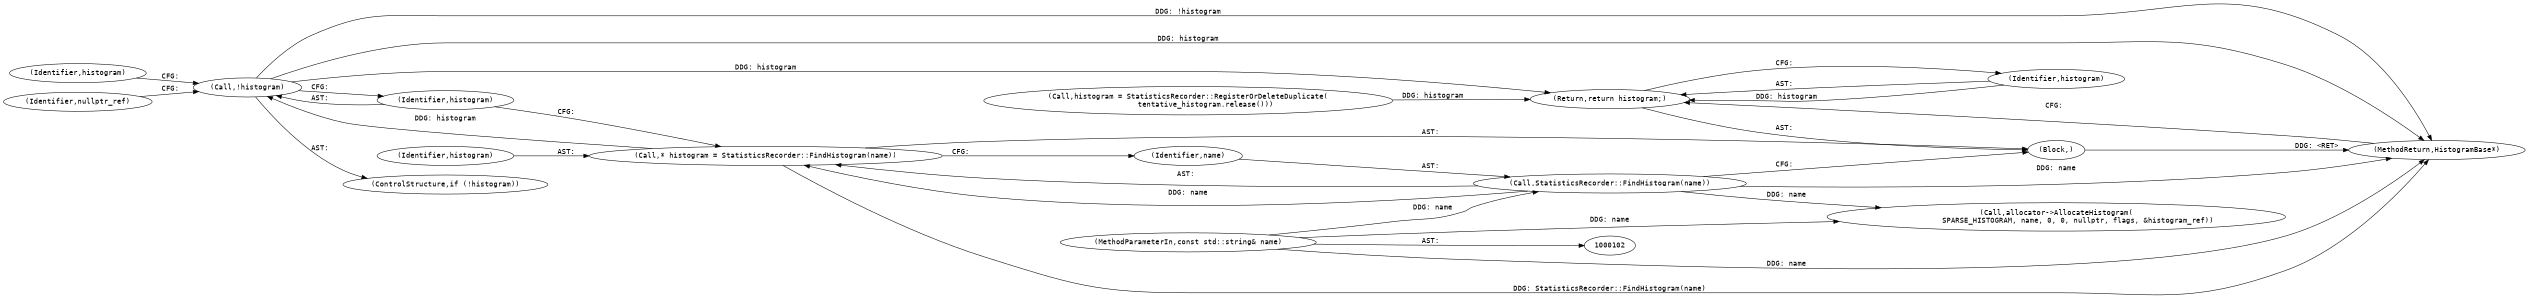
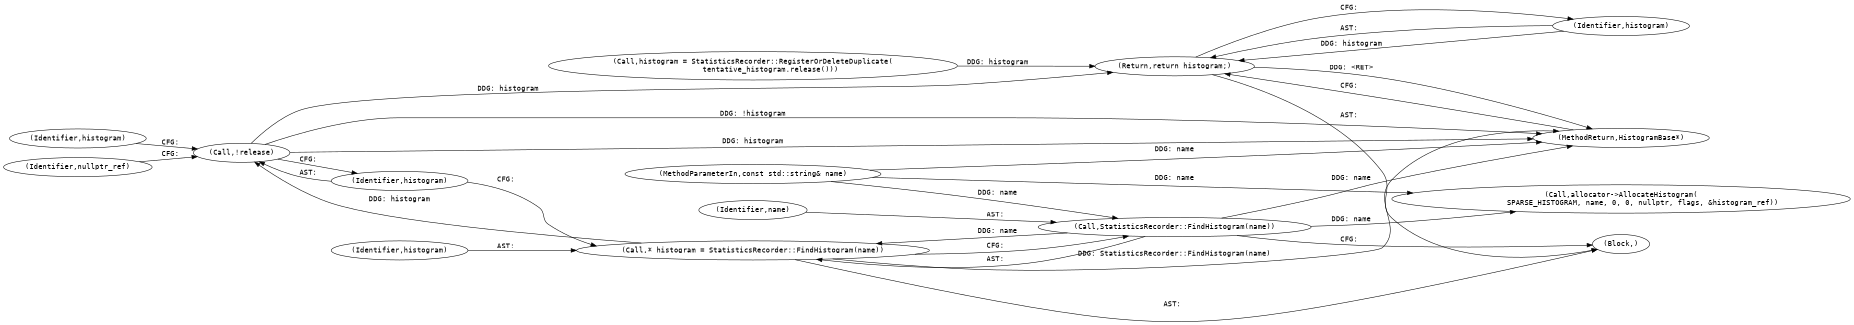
  digraph {
    fontname="DejaVu Sans Mono"
    rankdir=LR
    node [fontname="DejaVu Sans Mono"]
    edge [fontname="DejaVu Sans Mono"]
-   n1 [label="(Call,!histogram)"]
+   n1 [label="(Call,!release)"]
    n2 [label="(Return,return histogram;)"]
    n3 [label="(MethodReturn,HistogramBase*)"]
-   n4 [label="(ControlStructure,if (!histogram))"]
    n5 [label="(Identifier,histogram)"]
    n6 [label="(Block,)"]
    n7 [label="(Identifier,histogram)"]
    n8 [label="(Call,* histogram = StatisticsRecorder::FindHistogram(name))"]
    n9 [label="(Call,StatisticsRecorder::FindHistogram(name))"]
    n10 [label="(Call,allocator->AllocateHistogram(\n          SPARSE_HISTOGRAM, name, 0, 0, nullptr, flags, &histogram_ref))"]
    n11 [label="(Identifier,name)"]
    n12 [label="(MethodParameterIn,const std::string& name)"]
-   1000102
    n14 [label="(Call,histogram = StatisticsRecorder::RegisterOrDeleteDuplicate(\n        tentative_histogram.release()))"]
    n15 [label="(Identifier,histogram)"]
    n16 [label="(Identifier,histogram)"]
    n17 [label="(Identifier,nullptr_ref)"]
    n1 -> n2 [label="DDG: histogram"]
    n1 -> n3 [label="DDG: !histogram"]
    n1 -> n3 [label="DDG: histogram"]
-   n1 -> n4 [label="AST: "]
    n1 -> n5 [label="CFG: "]
-   n6 -> n3 [label="DDG: <RET>"]
+   n2 -> n3 [label="DDG: <RET>"]
    n2 -> n6 [label="AST: "]
    n2 -> n7 [label="CFG: "]
    n3 -> n2 [label="CFG: "]
    n5 -> n1 [label="AST: "]
    n5 -> n8 [label="CFG: "]
    n7 -> n2 [label="AST: "]
    n7 -> n2 [label="DDG: histogram"]
    n8 -> n1 [label="DDG: histogram"]
    n8 -> n3 [label="DDG: StatisticsRecorder::FindHistogram(name)"]
    n8 -> n6 [label="AST: "]
-   n8 -> n11 [label="CFG: "]
+   n8 -> n9 [label="CFG: "]
    n9 -> n3 [label="DDG: name"]
    n9 -> n6 [label="CFG: "]
    n9 -> n8 [label="AST: "]
    n9 -> n8 [label="DDG: name"]
    n9 -> n10 [label="DDG: name"]
    n11 -> n9 [label="AST: "]
    n12 -> n3 [label="DDG: name"]
    n12 -> n9 [label="DDG: name"]
    n12 -> n10 [label="DDG: name"]
-   n12 -> 1000102 [label="AST: "]
    n14 -> n2 [label="DDG: histogram"]
    n15 -> n8 [label="AST: "]
    n16 -> n1 [label="CFG: "]
    n17 -> n1 [label="CFG: "]
  }
